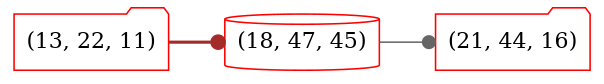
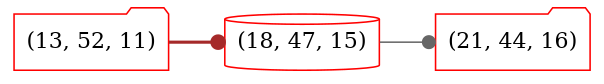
  digraph {
    rankdir=LR
    node [color=red shape=folder]
    edge [arrowhead=dot]
-   "(13, 52, 11)" [label="(13, 22, 11)"]
-   "(18, 47, 15)" [shape=cylinder label="(18, 47, 45)"]
+   "(13, 52, 11)"
+   "(18, 47, 15)" [shape=cylinder]
    "(21, 44, 16)"
    "(13, 52, 11)" -> "(18, 47, 15)" [color=brown style=bold]
    "(18, 47, 15)" -> "(21, 44, 16)" [color=gray40 style=solid]
  }
